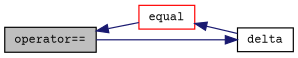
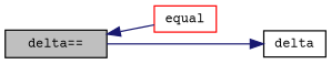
  digraph {
    fontname="Courier Prime"
    rankdir=LR
    node [color=black fontname="Courier Prime" fontsize=10 shape=record]
    edge [color=midnightblue dir=back fontname="Courier Prime" fontsize=10 labelfontname=Helvetica labelfontsize=10 style=solid]
-   n1 [fillcolor=grey75 fontcolor=black height=0.2 label="operator==" style=filled width=0.4]
+   n1 [fillcolor=grey75 fontcolor=black height=0.2 label="delta==" style=filled width=0.4]
    n2 [color=red height=0.2 label=equal width=0.4]
    n3 [height=0.2 label=delta width=0.4]
    n1 -> n2
-   n2 -> n3
    n3 -> n1
  }
